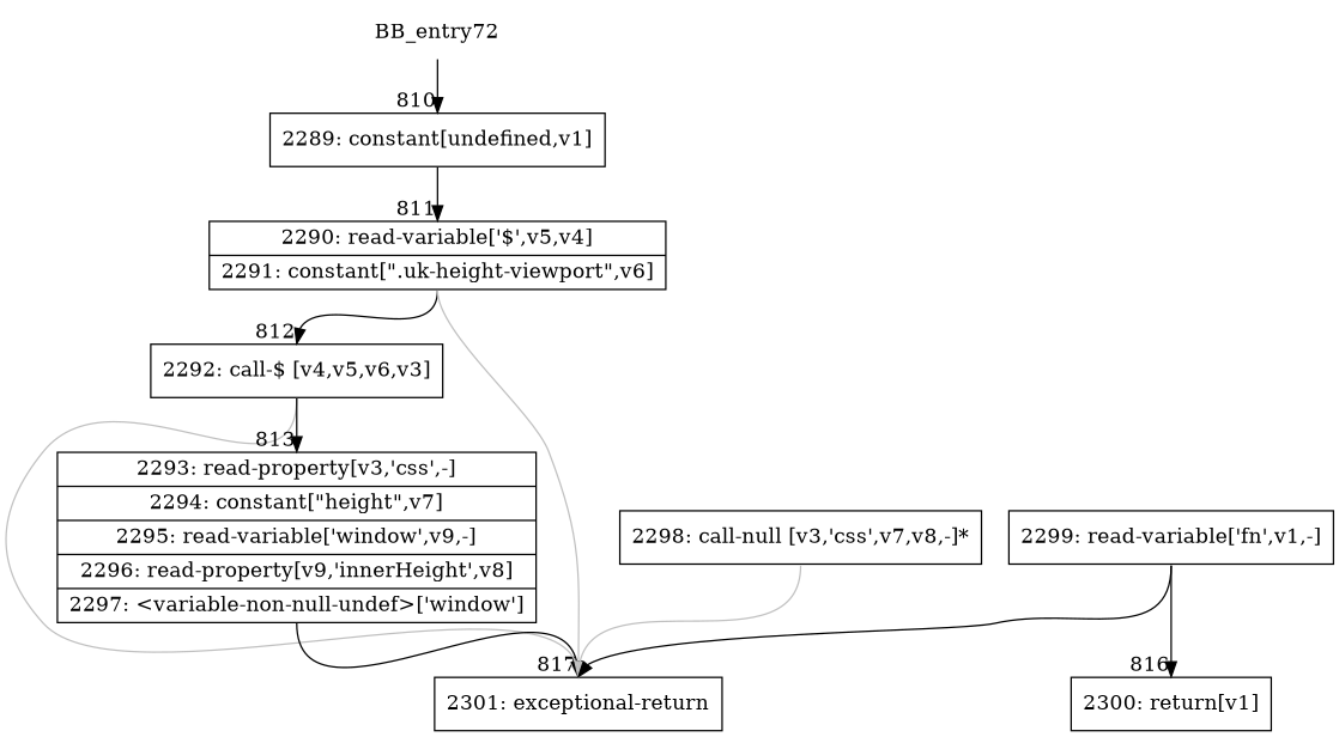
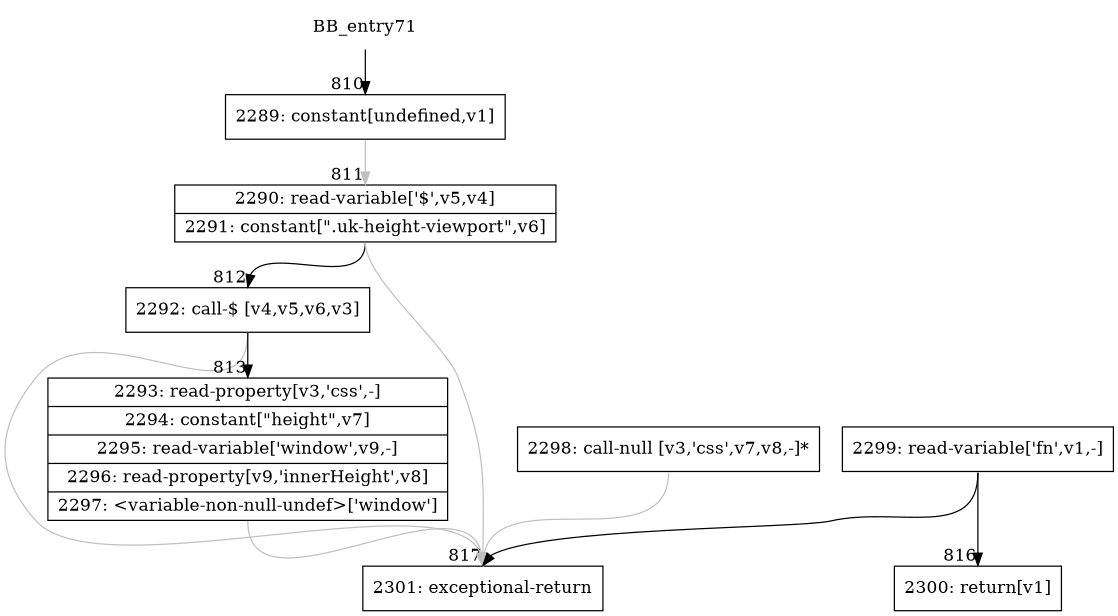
  digraph {
    rankdir=TD
    node [shape=record]
    edge [headport=n tailport=s]
-   BB_entry71 [shape=none label=BB_entry72]
+   BB_entry71 [shape=none]
    n2 [label="{2289: constant[undefined,v1]}"]
    n3 [label="{2290: read-variable['$',v5,v4]|2291: constant[\".uk-height-viewport\",v6]}"]
    n4 [label="{2292: call-$ [v4,v5,v6,v3]}"]
    n5 [label="{2301: exceptional-return}"]
    n6 [label="{2293: read-property[v3,'css',-]|2294: constant[\"height\",v7]|2295: read-variable['window',v9,-]|2296: read-property[v9,'innerHeight',v8]|2297: \<variable-non-null-undef\>['window']}"]
    n7 [label="{2298: call-null [v3,'css',v7,v8,-]*}"]
    n8 [label="{2299: read-variable['fn',v1,-]}"]
    n9 [label="{2300: return[v1]}"]
    BB_entry71 -> n2 [headlabel="    810"]
-   n2 -> n3 [headlabel="      811"]
+   n2 -> n3 [headlabel="      811" color=gray]
    n3 -> n4 [headlabel="      812"]
    n3 -> n5 [color=gray headlabel="      817"]
    n4 -> n5 [color=gray]
    n4 -> n6 [headlabel="      813"]
-   n6 -> n5 [color=black]
+   n6 -> n5 [color=gray]
    n7 -> n5 [color=gray]
    n8 -> n5 [color=black]
    n8 -> n9 [headlabel="      816"]
  }
